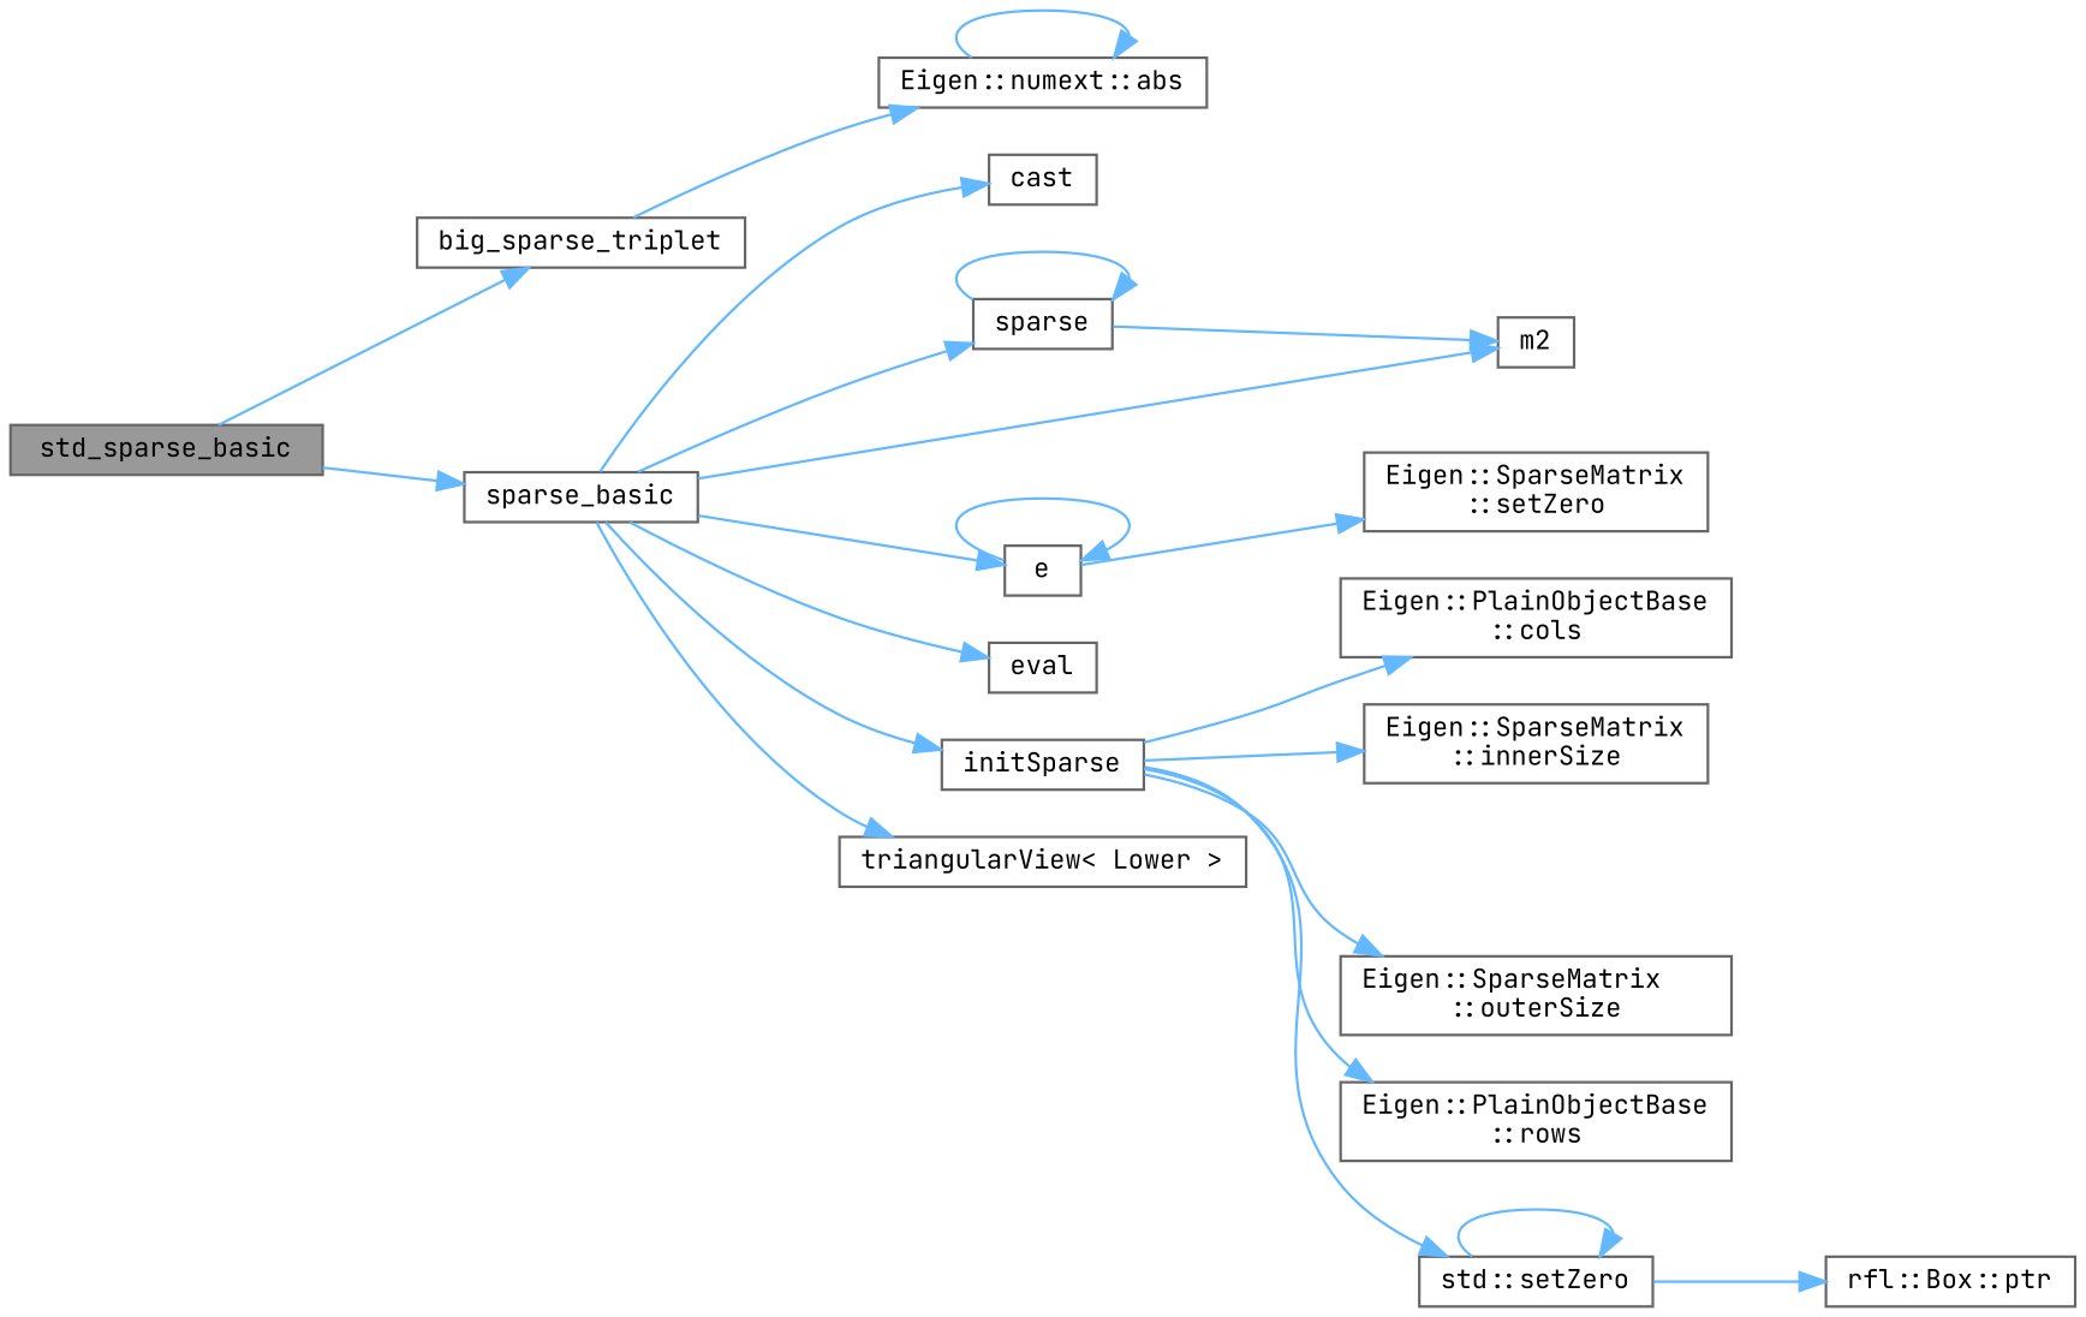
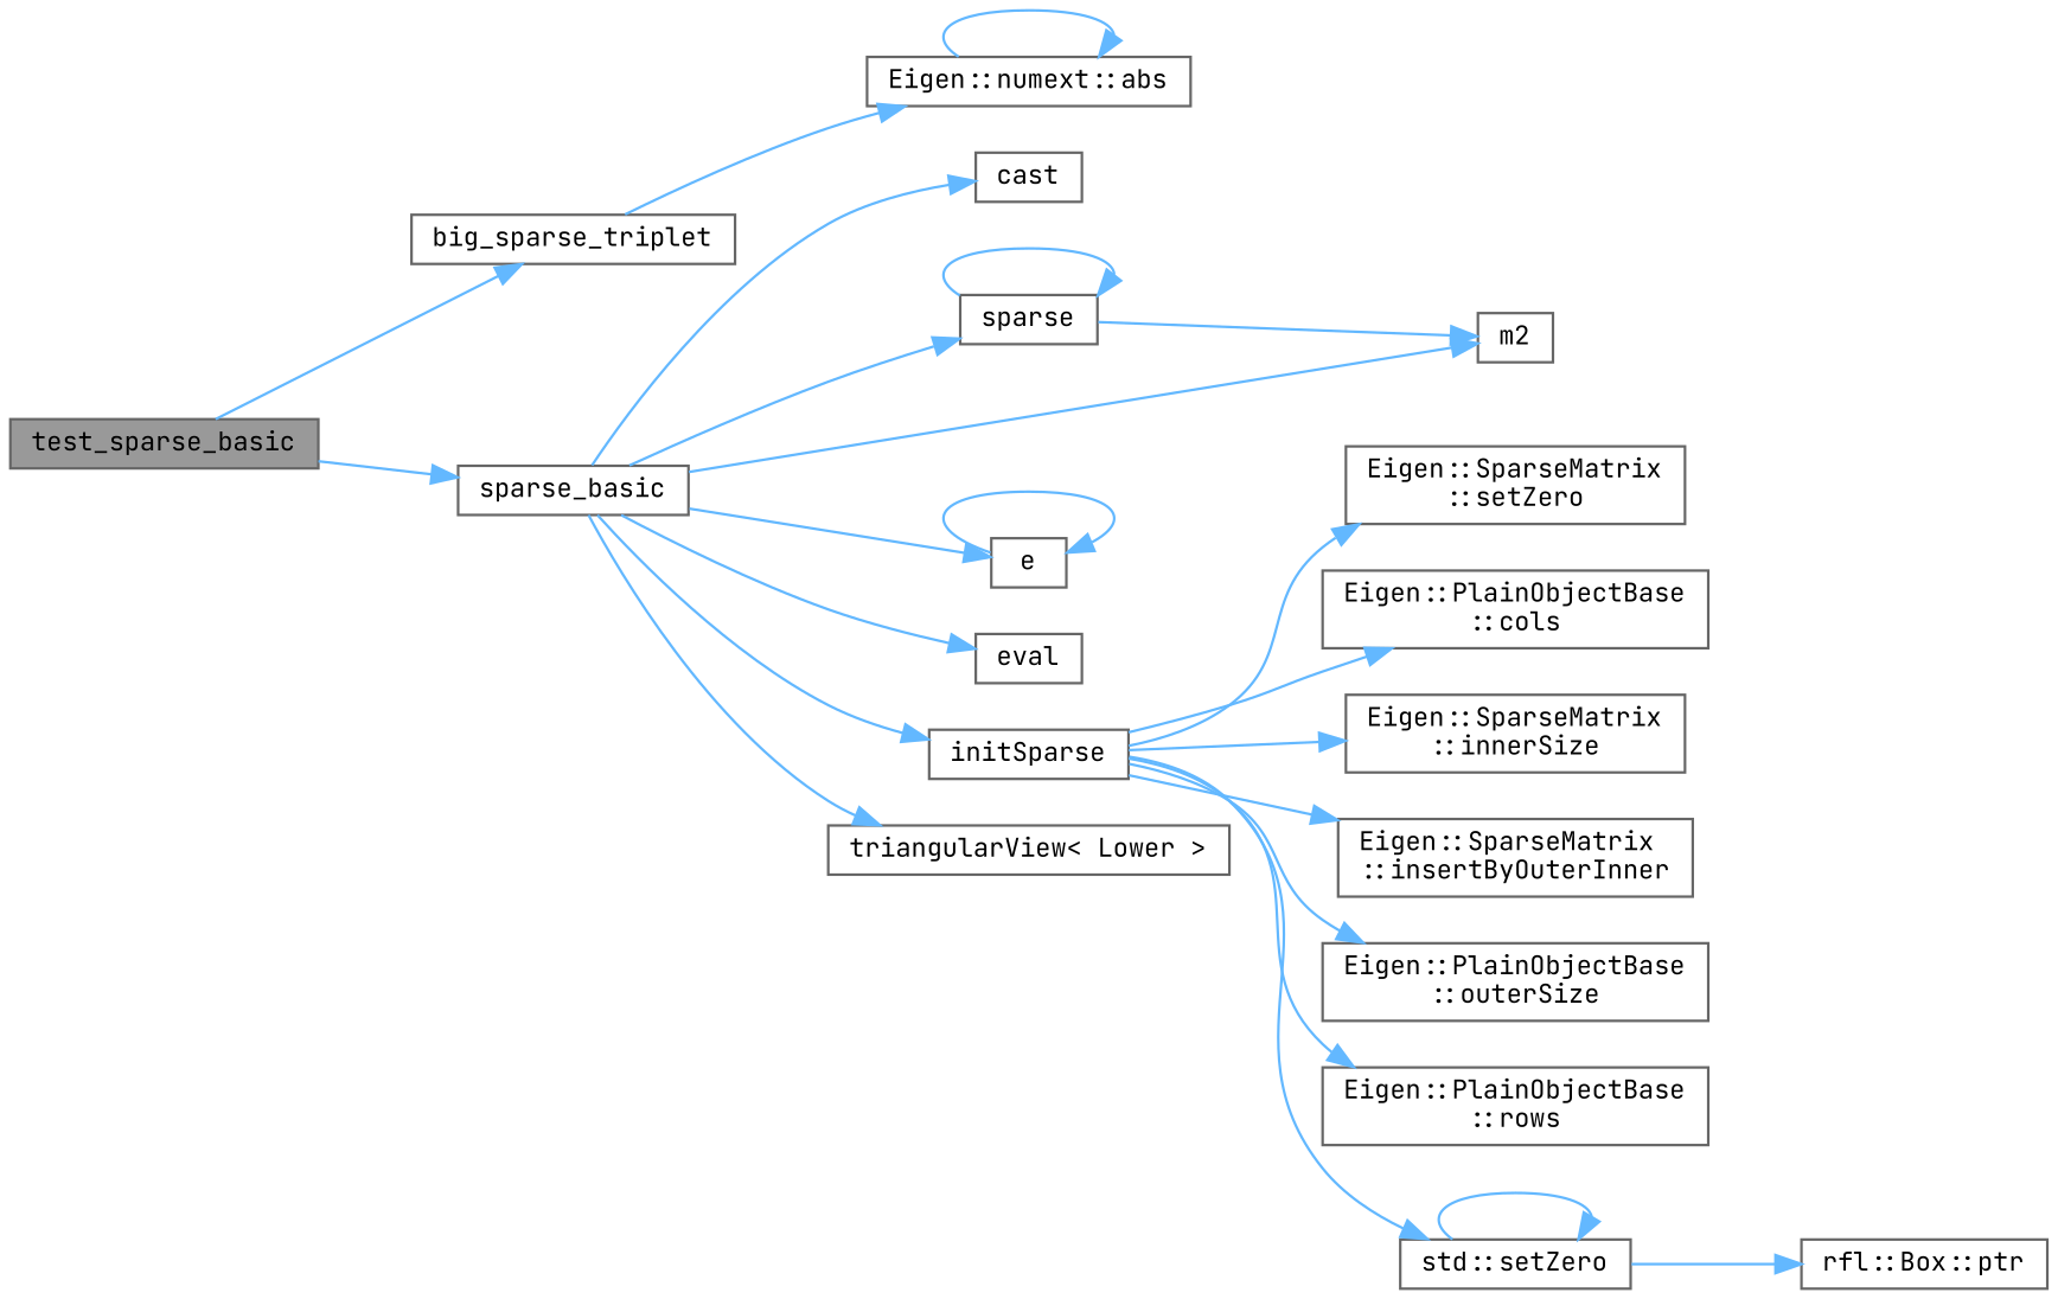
  digraph {
    fontname="JetBrains Mono"
    rankdir=LR
    node [color=grey40 fillcolor=white fontname="JetBrains Mono" fontsize=10 shape=box style=filled]
    edge [color=steelblue1 fontname="JetBrains Mono" fontsize=10 labelfontname=Helvetica labelfontsize=10 style=solid]
-   n1 [color=gray40 fillcolor=grey60 fontcolor=black height=0.2 label=std_sparse_basic width=0.4]
+   n1 [color=gray40 fillcolor=grey60 fontcolor=black height=0.2 label=test_sparse_basic width=0.4]
    n2 [height=0.2 label=big_sparse_triplet width=0.4]
    n3 [height=0.2 label=sparse_basic width=0.4]
    n4 [height=0.2 label="Eigen::numext::abs" width=0.4]
    n5 [height=0.2 label=cast width=0.4]
    n6 [height=0.2 label=sparse width=0.4]
    n7 [height=0.2 label=m2 width=0.4]
    n8 [height=0.2 label=e width=0.4]
    n9 [height=0.2 label=eval width=0.4]
    n10 [height=0.2 label=initSparse width=0.4]
    n11 [height=0.2 label="triangularView\< Lower \>" width=0.4]
    n12 [height=0.2 label="Eigen::PlainObjectBase\l::cols" width=0.4]
    n13 [height=0.2 label="Eigen::SparseMatrix\l::innerSize" width=0.4]
-   n15 [height=0.2 label="Eigen::SparseMatrix\l::outerSize" width=0.4]
+   n14 [height=0.2 label="Eigen::SparseMatrix\l::insertByOuterInner" width=0.4]
+   n15 [height=0.2 label="Eigen::PlainObjectBase\l::outerSize" width=0.4]
    n16 [height=0.2 label="Eigen::PlainObjectBase\l::rows" width=0.4]
    n17 [height=0.2 label="Eigen::SparseMatrix\l::setZero" width=0.4]
    n18 [height=0.2 label="std::setZero" width=0.4]
    n19 [height=0.2 label="rfl::Box::ptr" width=0.4]
    n1 -> n2
    n1 -> n3
    n2 -> n4
    n3 -> n5
    n3 -> n6
    n3 -> n7
    n3 -> n8
    n3 -> n9
    n3 -> n10
    n3 -> n11
    n4 -> n4
    n6 -> n6
    n6 -> n7
    n8 -> n8
    n10 -> n12
    n10 -> n13
+   n10 -> n14
    n10 -> n15
    n10 -> n16
-   n8 -> n17
+   n10 -> n17
    n10 -> n18
    n18 -> n18
    n18 -> n19
  }
